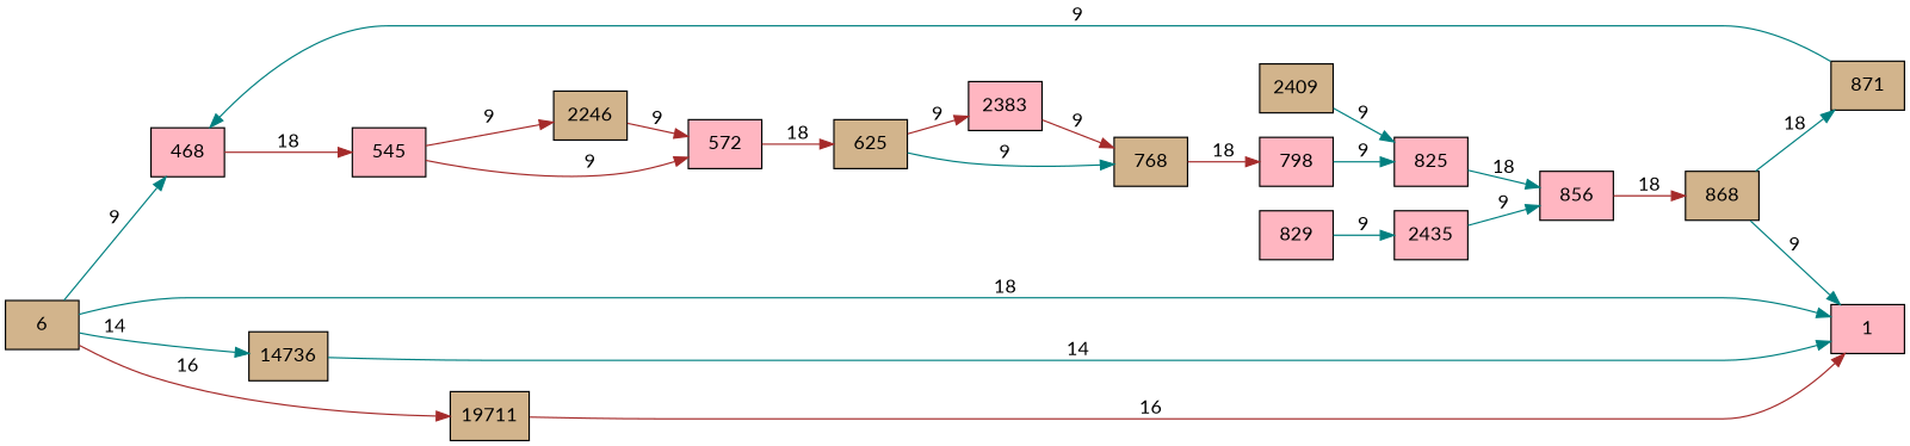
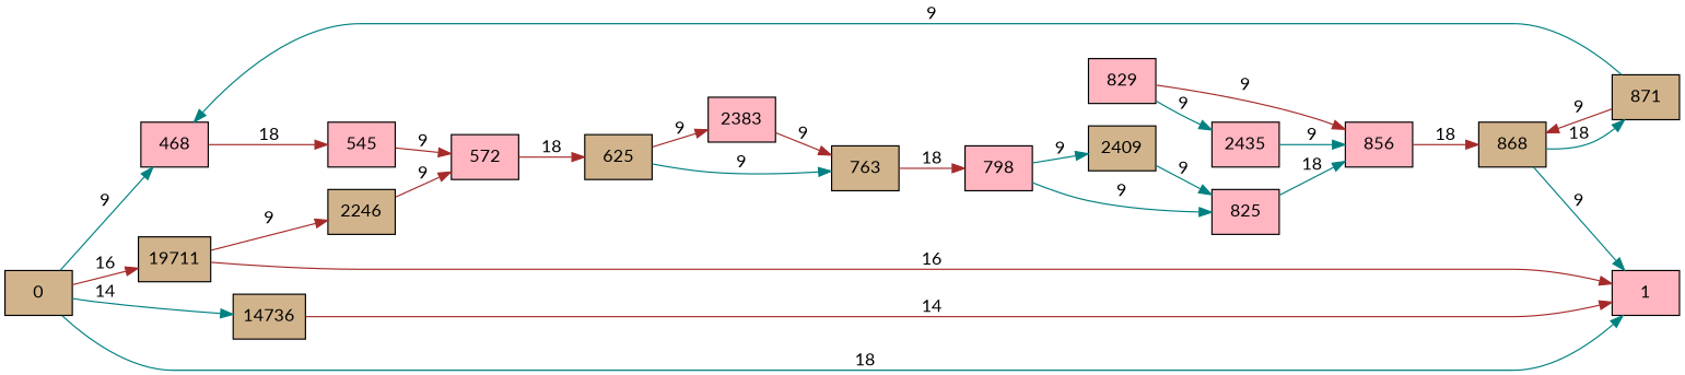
  digraph {
    fontname=Lato
    rankdir=LR
    node [fillcolor=lightpink fontname=Lato shape=rectangle style=filled]
    edge [color=brown fontname=Lato]
    468
    545
    572
    2246 [fillcolor=tan]
    625 [fillcolor=tan]
-   763 [fillcolor=tan label=768]
+   763 [fillcolor=tan]
    2383
    798
    825
    2409 [fillcolor=tan]
    856
    829
    2435
    868 [fillcolor=tan]
    871 [fillcolor=tan]
    1
    14736 [fillcolor=tan]
    19711 [fillcolor=tan]
-   0 [fillcolor=tan label=6]
+   0 [fillcolor=tan]
    468 -> 545 [label=18]
    545 -> 572 [label=9]
-   545 -> 2246 [label=9]
+   19711 -> 2246 [label=9]
    572 -> 625 [label=18]
    2246 -> 572 [label=9]
    625 -> 763 [color=teal label=9]
    625 -> 2383 [label=9]
    763 -> 798 [label=18]
    2383 -> 763 [label=9]
    798 -> 825 [color=teal label=9]
+   798 -> 2409 [color=teal label=9]
    825 -> 856 [color=teal label=18]
    2409 -> 825 [color=teal label=9]
    856 -> 868 [label=18]
+   829 -> 856 [label=9]
    829 -> 2435 [color=teal label=9]
    2435 -> 856 [color=teal label=9]
    868 -> 871 [color=teal label=18]
    868 -> 1 [color=teal label=9]
    871 -> 468 [color=teal label=9]
-   14736 -> 1 [color=teal label=14]
+   871 -> 868 [label=9]
+   14736 -> 1 [label=14]
    19711 -> 1 [label=16]
    0 -> 468 [color=teal label=9]
    0 -> 1 [color=teal label=18]
    0 -> 14736 [color=teal label=14]
    0 -> 19711 [label=16]
  }
